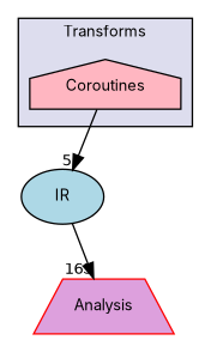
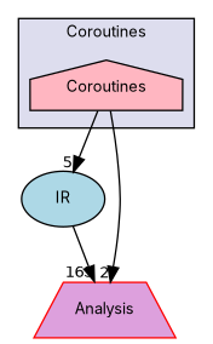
  digraph {
    compound=true
    fontname=Inter
    node [fontname=Inter fontsize=10 style=filled]
    edge [fontname=Inter labeldistance=1.5 labelfontname=Helvetica labelfontsize=10]
    n1 [fillcolor=lightpink label=Coroutines pencolor=black shape=house]
    n2 [fillcolor=lightblue label=IR shape=ellipse]
    n3 [color=red fillcolor=plum label=Analysis shape=trapezium]
    subgraph cluster_1 {
      bgcolor="#ddddee"
      fontsize=10
-     label=Transforms
+     label=Coroutines
      pencolor=black
      n1
    }
    n1 -> n2 [headlabel=5]
+   n1 -> n3 [headlabel=2]
    n2 -> n3 [headlabel=163]
  }
